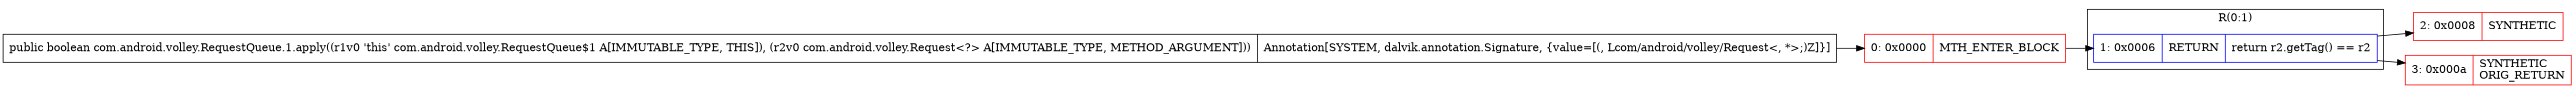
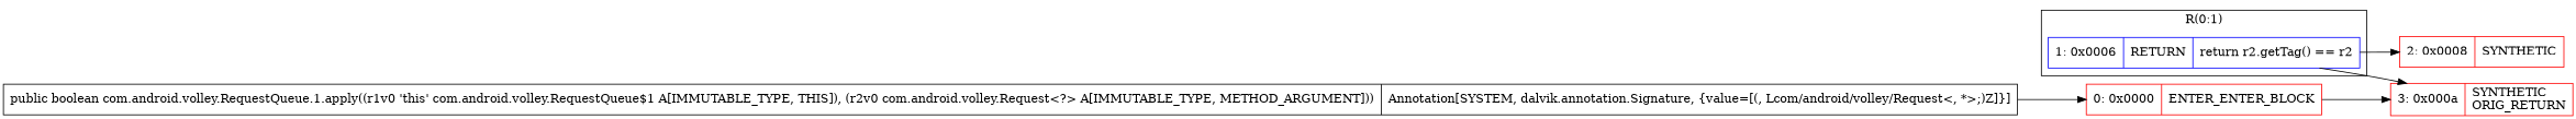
  digraph {
    rankdir=LR
    node [color=red shape=record]
    n1 [color=blue label="{1\:\ 0x0006|RETURN\l|return r2.getTag() == r2\l}"]
    n2 [label="{2\:\ 0x0008|SYNTHETIC\l}"]
    n3 [label="{3\:\ 0x000a|SYNTHETIC\lORIG_RETURN\l}"]
-   n4 [label="{0\:\ 0x0000|MTH_ENTER_BLOCK\l}"]
+   n4 [label="{0\:\ 0x0000|ENTER_ENTER_BLOCK\l}"]
    n5 [label="{public boolean com.android.volley.RequestQueue.1.apply((r1v0 'this' com.android.volley.RequestQueue$1 A[IMMUTABLE_TYPE, THIS]), (r2v0 com.android.volley.Request\<?\> A[IMMUTABLE_TYPE, METHOD_ARGUMENT]))  | Annotation[SYSTEM, dalvik.annotation.Signature, \{value=[(, Lcom\/android\/volley\/Request\<, *\>;)Z]\}]\l}" color=""]
    subgraph cluster_1 {
      label="R(0:1)"
      n1
    }
    n1 -> n2
    n1 -> n3
-   n4 -> n1
+   n4 -> n3
    n5 -> n4
  }
